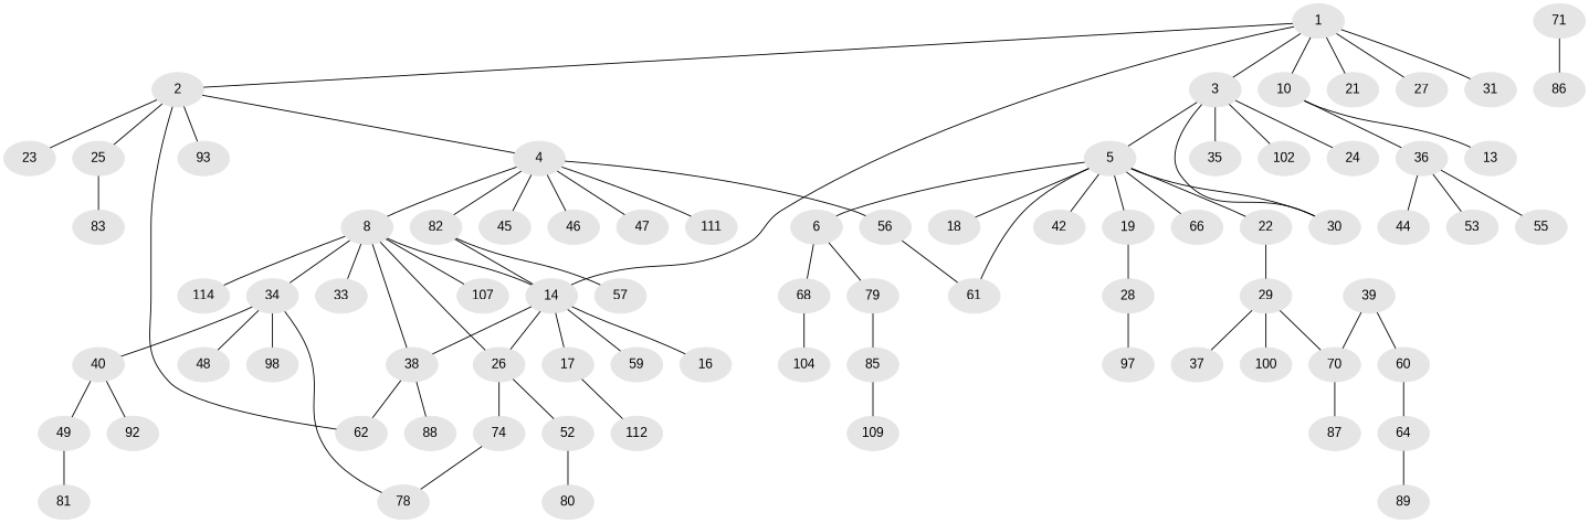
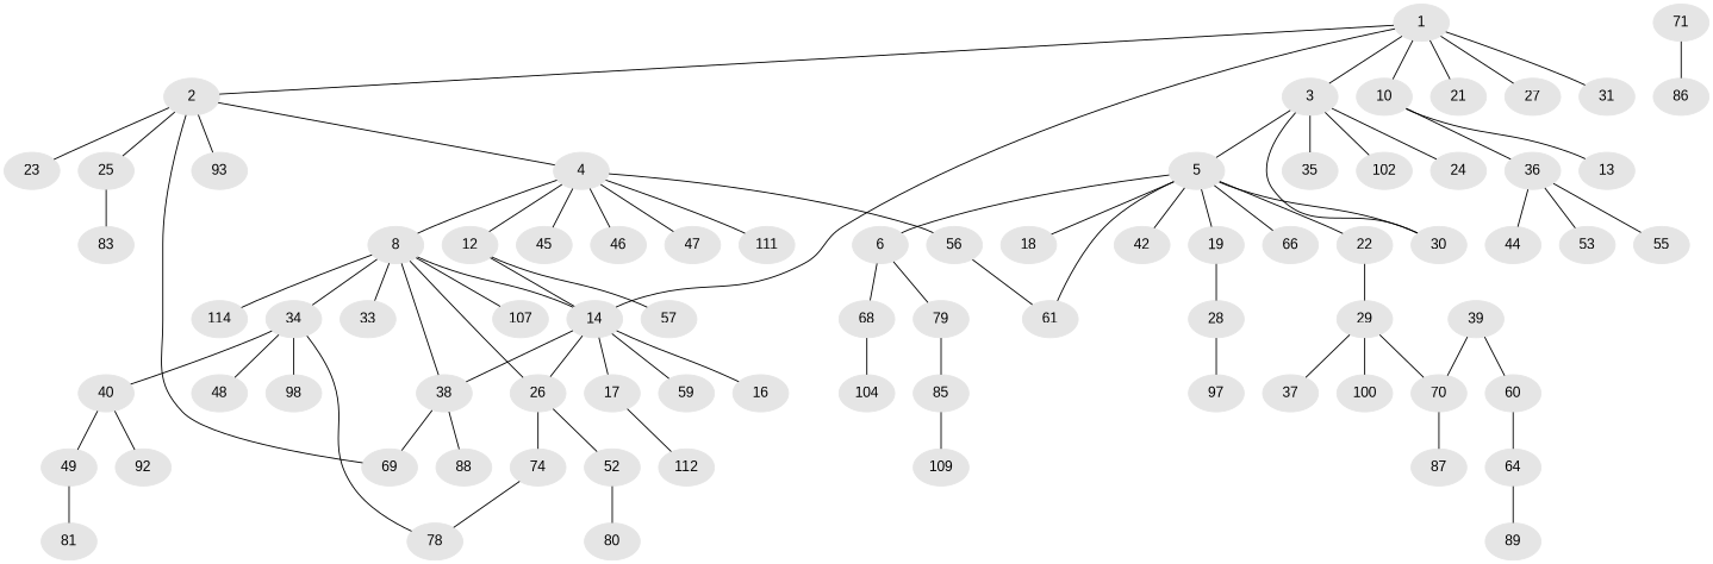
  graph {
    fontname="Liberation Sans"
    node [color=gray90 fontname="Liberation Sans" style=filled]
    edge [fontname="Liberation Sans"]
    1 [super="+7"]
    2 [super="+115"]
    3 [super="+95"]
    10 [super="+110"]
    14 [super="+54"]
    21
    27 [super="+91"]
    31 [super="+101"]
    4 [super="+9"]
    23 [super="+58"]
    25 [super="+51"]
-   62 [super="+108"]
+   62 [super="+108" label=69]
    93
    5 [super="+11"]
    24
    30
    35
    102
    13 [super="+41"]
    36 [super="+44"]
    26
    38 [super="+96"]
    16
    17
    59
    8 [super="+15"]
-   12 [super="+32" label=82]
+   12 [super="+32"]
    45
    46
    47
    56 [super="+105"]
    111
    83
    6 [super="+63"]
    18 [super="+20"]
    19 [super="+75"]
    22
    42
    61
    66
    33 [super="+72"]
    34 [super="+67"]
    107
    114
    57
    68 [super="+76"]
    79
    28 [super="+65"]
    29 [super="+50"]
    71
    86
    104
    n53 [label=85 super="+106"]
    52 [super="+73"]
    74 [super="+82"]
    40 [super="+103"]
    48
    78 [super="+113"]
    98
    88
    n61 [label=44]
    53
    55 [super="+69"]
    112
    97 [super="+99"]
    37
    70 [super="+85"]
    100
    39 [super="+77"]
    60
    80
    87
    49
    92
    64 [super="+90"]
    81
    89 [super="+94"]
    109
    1 -- 2
    1 -- 3
    1 -- 10
    1 -- 14
    1 -- 21
    1 -- 27
    1 -- 31 [weight=2]
    2 -- 4
    2 -- 23
    2 -- 25
    2 -- 62
    2 -- 93
    3 -- 5
    3 -- 24
    3 -- 30
    3 -- 35
    3 -- 102
    10 -- 13
    10 -- 36
    14 -- 26
    14 -- 38
    14 -- 16
    14 -- 17
    14 -- 59
    4 -- 8
    4 -- 12
    4 -- 45
    4 -- 46
    4 -- 47
    4 -- 56
    4 -- 111
    25 -- 83
    5 -- 30
    5 -- 6
    5 -- 18
    5 -- 19
    5 -- 22
    5 -- 42
    5 -- 61
    5 -- 66
    36 -- n61
    36 -- 53
    36 -- 55
    26 -- 52
    26 -- 74
    38 -- 62
    38 -- 88
    17 -- 112
    8 -- 14
    8 -- 26
    8 -- 38
    8 -- 33
    8 -- 34
    8 -- 107
    8 -- 114
    12 -- 14
    12 -- 57
    56 -- 61
    6 -- 68
    6 -- 79
    19 -- 28
    22 -- 29
    34 -- 40
    34 -- 48
    34 -- 78
    34 -- 98
    68 -- 104
    79 -- n53
    28 -- 97
    29 -- 37
    29 -- 70
    29 -- 100
    71 -- 86
    n53 -- 109
    52 -- 80
    74 -- 78
    40 -- 49
    40 -- 92
    70 -- 87
    39 -- 70
    39 -- 60
    60 -- 64
    49 -- 81
    64 -- 89
  }
